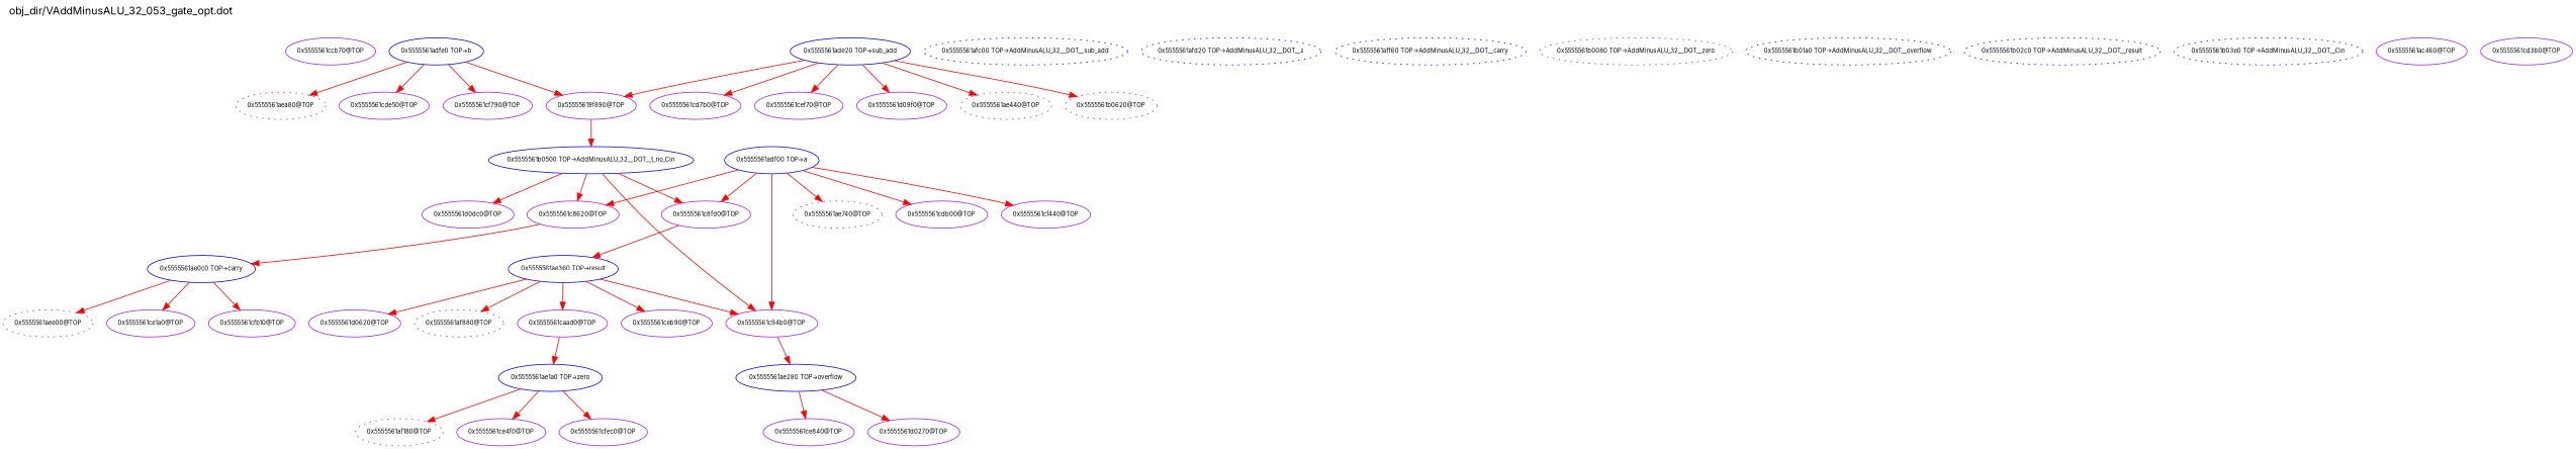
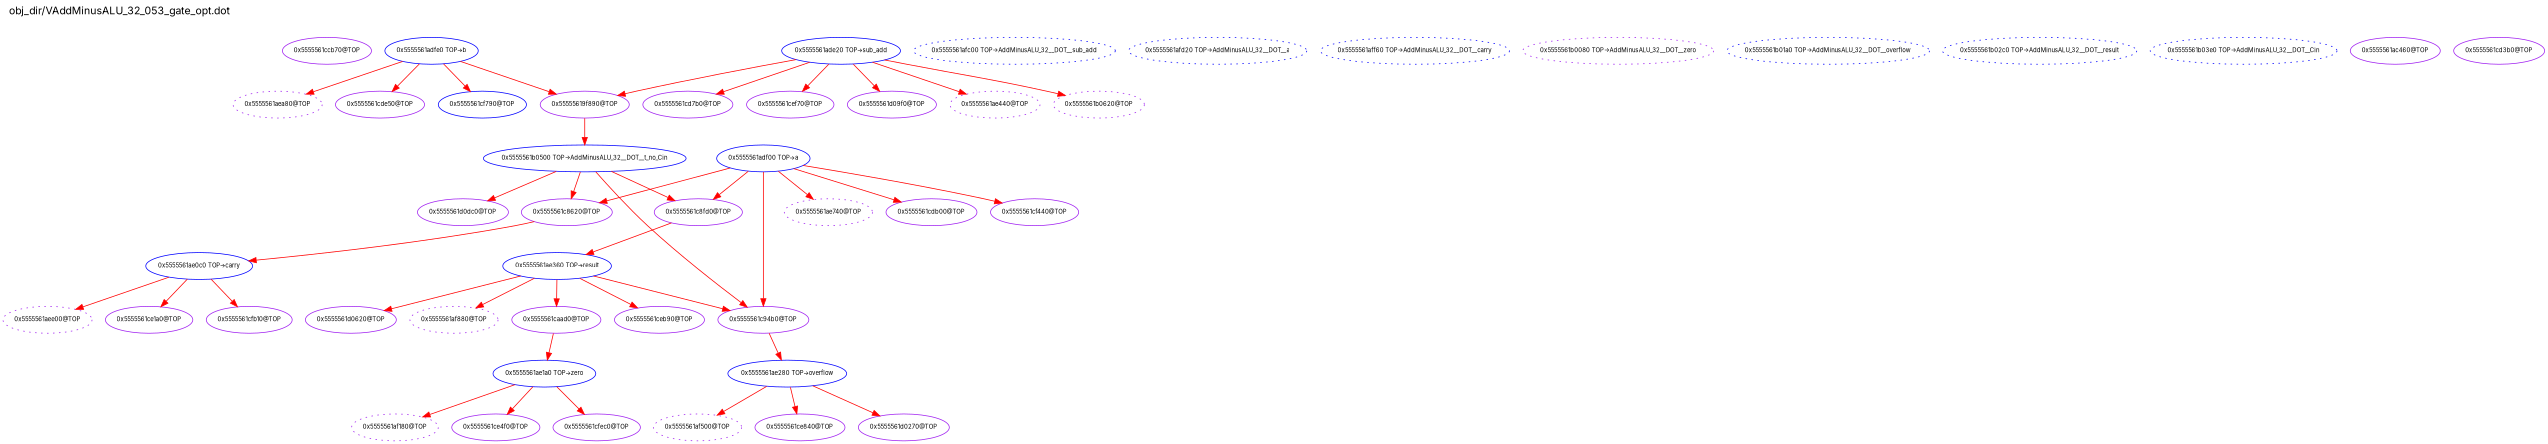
  digraph {
    fontname=Inter
    label="obj_dir/VAddMinusALU_32_053_gate_opt.dot"
    labeljust=l
    labelloc=t
    rankdir=TB
    node [color=purple fontname=Inter fontsize=8]
    edge [color=red fontname=Inter fontsize=8 weight=1]
    n1 [label="0x5555561ccb70@TOP"]
    n2 [label="0x5555561ae440@TOP" style=dotted]
    n3 [color=blue label="0x5555561ade20 TOP->sub_add"]
    n4 [label="0x5555561b0620@TOP" style=dotted]
    n5 [label="0x55555619f890@TOP"]
    n6 [label="0x5555561cd7b0@TOP"]
    n7 [label="0x5555561cef70@TOP"]
    n8 [label="0x5555561d09f0@TOP"]
    n9 [color=blue label="0x5555561b0500 TOP->AddMinusALU_32__DOT__t_no_Cin"]
    n10 [color=blue label="0x5555561afc00 TOP->AddMinusALU_32__DOT__sub_add" style=dotted]
    n11 [label="0x5555561ae740@TOP" style=dotted]
    n12 [color=blue label="0x5555561adf00 TOP->a"]
    n13 [label="0x5555561c8620@TOP"]
    n14 [label="0x5555561c8fd0@TOP"]
    n15 [label="0x5555561c94b0@TOP"]
    n16 [label="0x5555561cdb00@TOP"]
    n17 [label="0x5555561cf440@TOP"]
    n18 [color=blue label="0x5555561ae0c0 TOP->carry"]
    n19 [color=blue label="0x5555561ae360 TOP->result"]
    n20 [color=blue label="0x5555561ae280 TOP->overflow"]
    n21 [color=blue label="0x5555561afd20 TOP->AddMinusALU_32__DOT__a" style=dotted]
    n22 [label="0x5555561aea80@TOP" style=dotted]
    n23 [color=blue label="0x5555561adfe0 TOP->b"]
    n24 [label="0x5555561cde50@TOP"]
-   n25 [label="0x5555561cf790@TOP"]
+   n25 [color=blue label="0x5555561cf790@TOP"]
    n26 [label="0x5555561aee00@TOP" style=dotted]
    n27 [label="0x5555561ce1a0@TOP"]
    n28 [label="0x5555561cfb10@TOP"]
    n29 [color=blue label="0x5555561aff60 TOP->AddMinusALU_32__DOT__carry" style=dotted]
    n30 [label="0x5555561af180@TOP" style=dotted]
    n31 [color=blue label="0x5555561ae1a0 TOP->zero"]
    n32 [label="0x5555561ce4f0@TOP"]
    n33 [label="0x5555561cfec0@TOP"]
    n34 [label="0x5555561b0080 TOP->AddMinusALU_32__DOT__zero" style=dotted]
+   n35 [label="0x5555561af500@TOP" style=dotted]
    n36 [label="0x5555561ce840@TOP"]
    n37 [label="0x5555561d0270@TOP"]
    n38 [color=blue label="0x5555561b01a0 TOP->AddMinusALU_32__DOT__overflow" style=dotted]
    n39 [label="0x5555561af880@TOP" style=dotted]
    n40 [label="0x5555561caad0@TOP"]
    n41 [label="0x5555561ceb90@TOP"]
    n42 [label="0x5555561d0620@TOP"]
    n43 [color=blue label="0x5555561b02c0 TOP->AddMinusALU_32__DOT__result" style=dotted]
    n44 [color=blue label="0x5555561b03e0 TOP->AddMinusALU_32__DOT__Cin" style=dotted]
    n45 [label="0x5555561d0dc0@TOP"]
    n46 [label="0x5555561ac460@TOP"]
    n47 [label="0x5555561cd3b0@TOP"]
    n3 -> n2
    n3 -> n4
    n3 -> n5
    n3 -> n6
    n3 -> n7
    n3 -> n8
    n5 -> n9
    n9 -> n13
    n9 -> n14
    n9 -> n15
    n9 -> n45
    n12 -> n11
    n12 -> n13
    n12 -> n14
    n12 -> n15 [weight=2]
    n12 -> n16
    n12 -> n17
    n13 -> n18
    n14 -> n19
    n15 -> n20
    n18 -> n26
    n18 -> n27
    n18 -> n28
    n19 -> n15
    n19 -> n39
    n19 -> n40
    n19 -> n41
    n19 -> n42
+   n20 -> n35
    n20 -> n36
    n20 -> n37
    n23 -> n5
    n23 -> n22
    n23 -> n24
    n23 -> n25
    n31 -> n30
    n31 -> n32
    n31 -> n33
    n40 -> n31
  }
